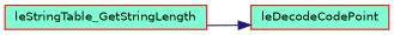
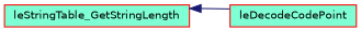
  digraph {
    rankdir=LR
    node [color=red fillcolor=aquamarine fontname=Helvetica fontsize=10 shape=record style=filled]
    n1 [fontcolor=black height=0.2 label=leStringTable_GetStringLength width=0.4]
    n2 [height=0.2 label=leDecodeCodePoint width=0.4]
-   n1 -> n2 [color=midnightblue fontname=Helvetica fontsize=10 labelfontname=Helvetica labelfontsize=10 style=solid]
+   n2 -> n1 [color=midnightblue fontname=Helvetica fontsize=10 labelfontname=Helvetica labelfontsize=10 style=solid]
  }
